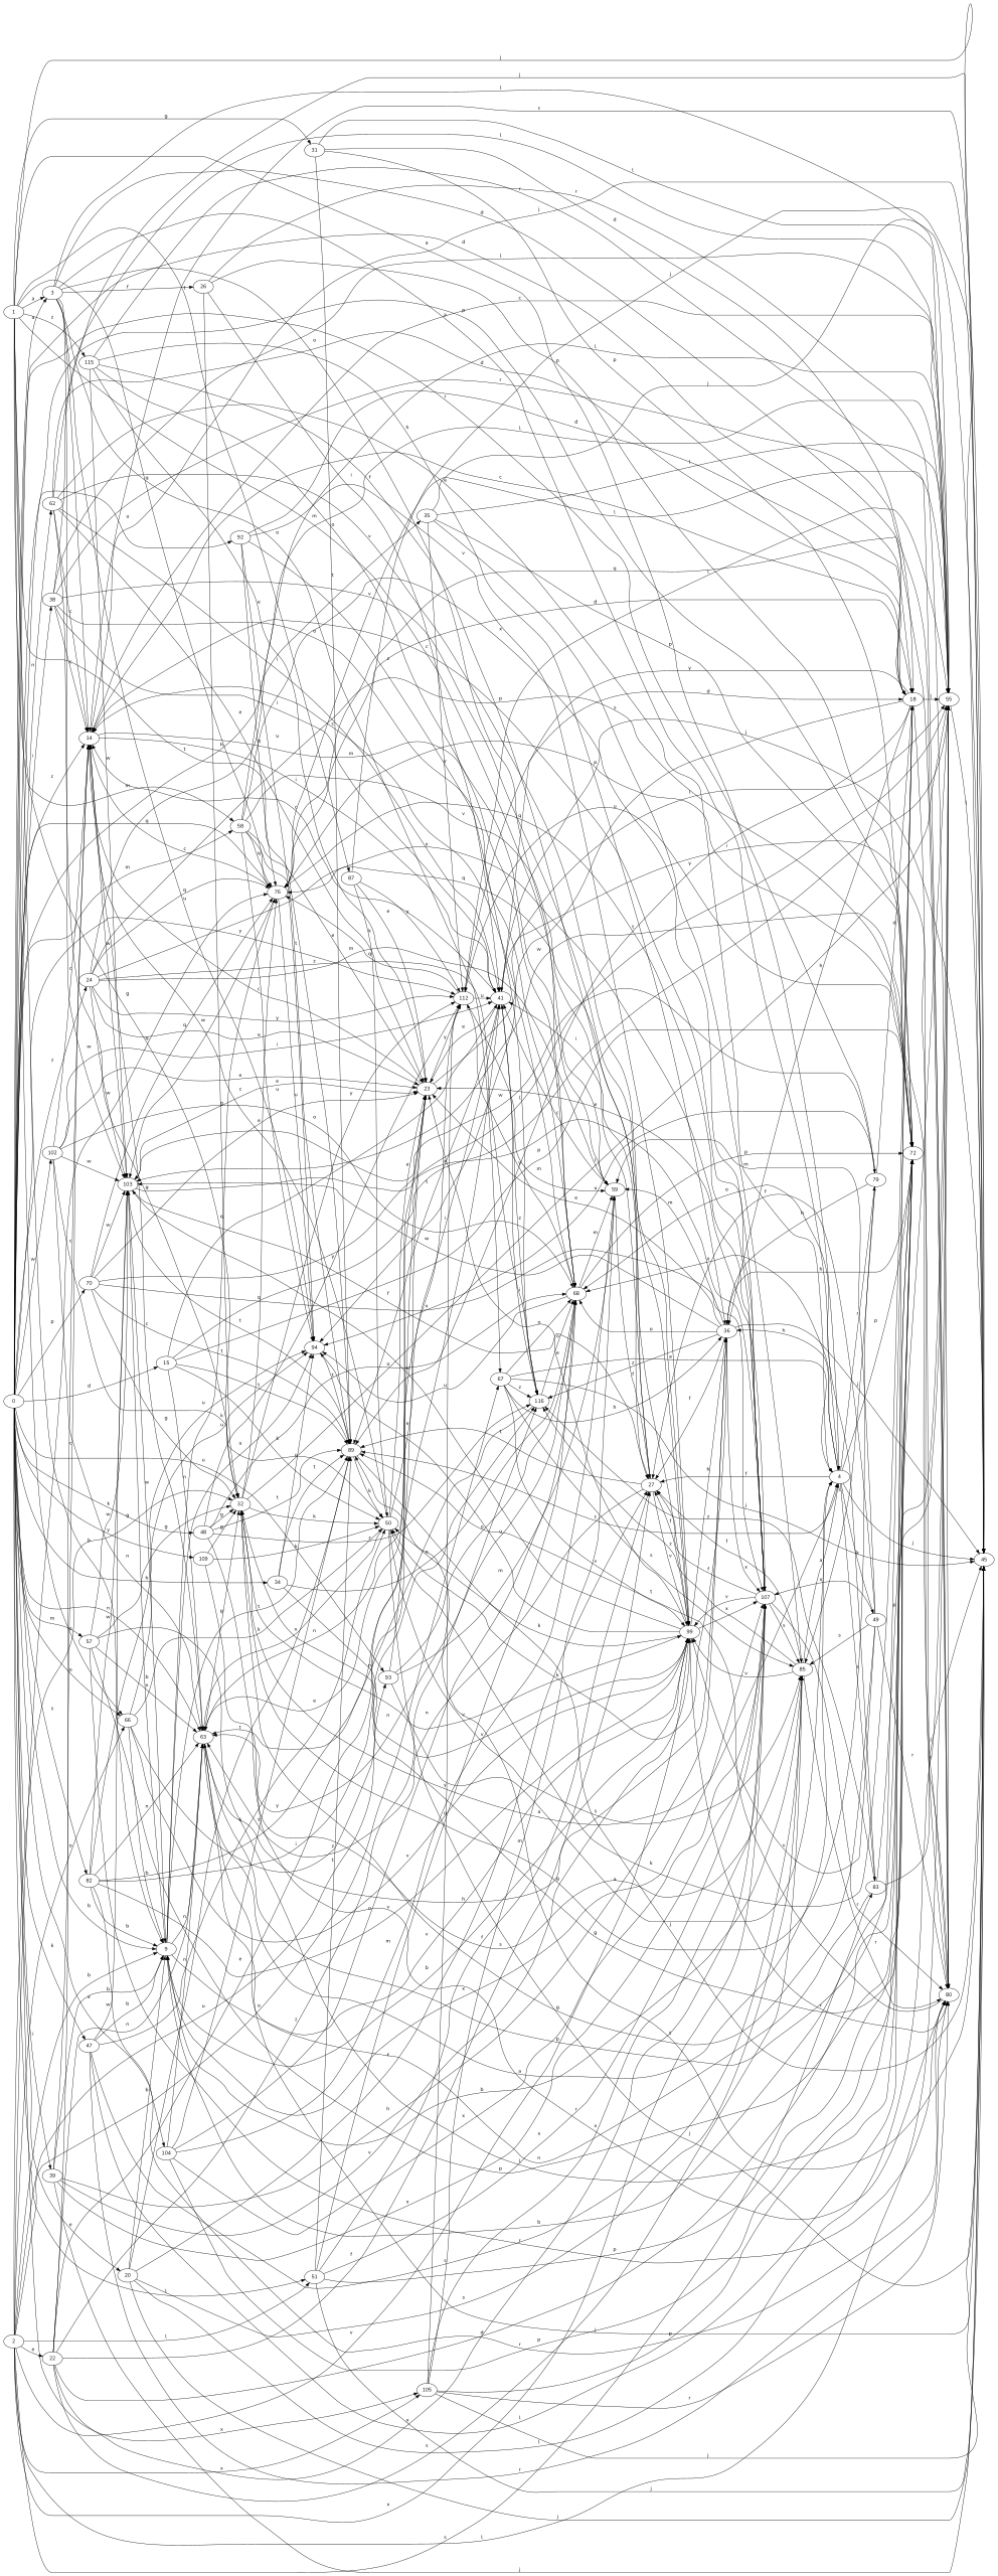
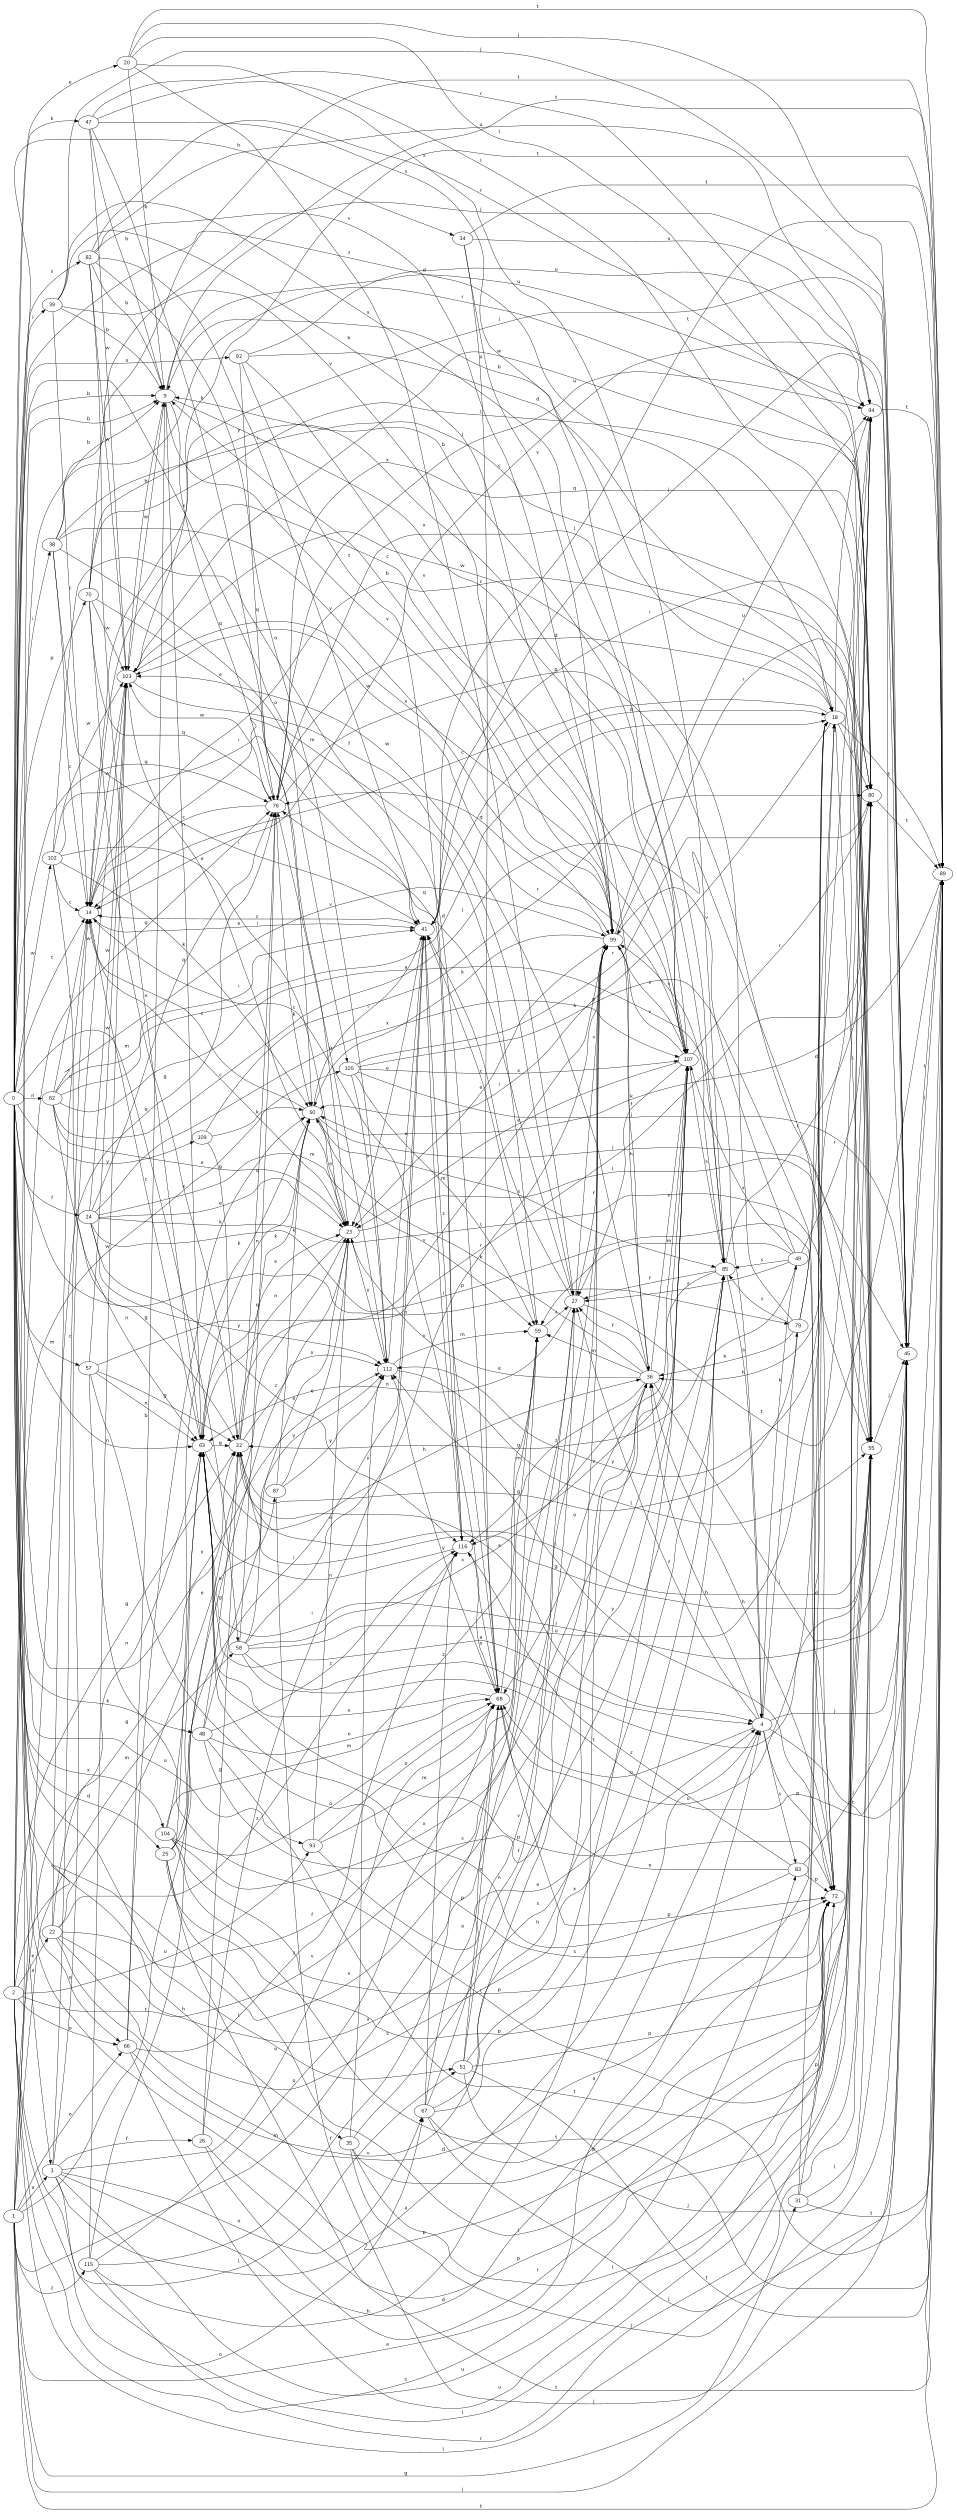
  strict digraph {
    fontname=Nunito
    rankdir=LR
    node [fontname=Nunito]
    edge [fontname=Nunito]
    0
    3
    9
    14
-   15
+   15 [label=25]
    18
    20
    24
    34
    35
    38
    39
    47
    48
    51
    57
    58
    62
    63
    66
    70
    72
    76
    79
    82
    92
    93
    102
    104
    105
    109
    112
    4
    55
    67
    26
    68
    94
    103
    89
    99
    107
    45
    59
    41
    50
    36
    80
    27
    85
    23
    116
    32
    1
    31
    87
    115
    83
    49
    2
    22
    0 -> 3 [label=a]
    0 -> 9 [label=b]
    0 -> 14 [label=c]
    0 -> 15 [label=d]
    0 -> 18 [label=d]
    0 -> 20 [label=e]
    0 -> 24 [label=f]
    0 -> 34 [label=h]
    0 -> 35 [label=h]
    0 -> 38 [label=i]
    0 -> 39 [label=i]
    0 -> 47 [label=k]
    0 -> 48 [label=k]
    0 -> 51 [label=l]
    0 -> 57 [label=m]
    0 -> 58 [label=m]
    0 -> 62 [label=n]
    0 -> 63 [label=n]
    0 -> 66 [label=o]
    0 -> 70 [label=p]
    0 -> 72 [label=p]
    0 -> 76 [label=q]
-   0 -> 79 [label=r]
+   0 -> 79 [label=n]
    0 -> 82 [label=s]
    0 -> 92 [label=u]
    0 -> 93 [label=u]
    0 -> 102 [label=w]
    0 -> 104 [label=x]
    0 -> 105 [label=x]
    0 -> 109 [label=y]
    0 -> 112 [label=y]
    3 -> 14 [label=c]
    3 -> 18 [label=d]
    3 -> 4 [label=a]
    3 -> 55 [label=l]
    3 -> 67 [label=o]
    3 -> 26 [label=f]
    3 -> 68 [label=o]
    3 -> 94 [label=u]
    3 -> 103 [label=w]
    9 -> 63 [label=n]
    9 -> 76 [label=q]
    9 -> 94 [label=u]
    9 -> 103 [label=w]
    9 -> 89 [label=t]
    9 -> 99 [label=v]
    9 -> 107 [label=x]
    14 -> 103 [label=w]
    14 -> 45 [label=j]
    14 -> 59 [label=m]
    14 -> 41 [label=i]
    15 -> 63 [label=n]
    15 -> 72 [label=p]
    15 -> 55 [label=l]
    15 -> 89 [label=t]
    15 -> 41 [label=i]
    15 -> 50 [label=k]
    18 -> 9 [label=b]
    18 -> 14 [label=c]
    18 -> 112 [label=y]
    18 -> 55 [label=l]
    18 -> 94 [label=u]
    18 -> 89 [label=t]
    18 -> 50 [label=k]
    18 -> 36 [label=h]
    18 -> 80 [label=r]
    20 -> 9 [label=b]
    20 -> 55 [label=l]
    20 -> 89 [label=t]
    20 -> 45 [label=j]
    20 -> 27 [label=f]
    20 -> 85 [label=s]
    24 -> 72 [label=p]
    24 -> 76 [label=q]
    24 -> 112 [label=y]
    24 -> 55 [label=l]
    24 -> 103 [label=w]
    24 -> 107 [label=x]
    24 -> 59 [label=m]
    24 -> 23 [label=e]
    24 -> 116 [label=z]
    34 -> 68 [label=o]
    34 -> 94 [label=u]
    34 -> 89 [label=t]
    34 -> 99 [label=v]
    35 -> 72 [label=p]
    35 -> 112 [label=y]
    35 -> 55 [label=l]
    35 -> 45 [label=j]
    35 -> 85 [label=s]
    38 -> 14 [label=c]
    38 -> 55 [label=l]
    38 -> 68 [label=o]
    38 -> 99 [label=v]
    38 -> 45 [label=j]
    38 -> 41 [label=i]
    38 -> 80 [label=r]
    39 -> 9 [label=b]
    39 -> 14 [label=c]
    39 -> 99 [label=v]
    39 -> 107 [label=x]
    39 -> 45 [label=j]
    39 -> 36 [label=h]
    47 -> 9 [label=b]
    47 -> 55 [label=l]
    47 -> 103 [label=w]
    47 -> 50 [label=k]
    47 -> 80 [label=r]
    47 -> 85 [label=s]
    48 -> 112 [label=y]
    48 -> 68 [label=o]
    48 -> 89 [label=t]
    48 -> 85 [label=s]
    48 -> 116 [label=z]
    48 -> 32 [label=g]
    51 -> 72 [label=p]
    51 -> 68 [label=o]
    51 -> 89 [label=t]
    51 -> 107 [label=x]
    51 -> 45 [label=j]
    51 -> 27 [label=f]
    57 -> 63 [label=n]
    57 -> 72 [label=p]
    57 -> 55 [label=l]
    57 -> 103 [label=w]
    57 -> 80 [label=r]
    57 -> 32 [label=g]
    58 -> 76 [label=q]
    58 -> 55 [label=l]
    58 -> 94 [label=u]
    58 -> 89 [label=t]
    58 -> 99 [label=v]
    58 -> 107 [label=x]
    58 -> 23 [label=e]
    62 -> 14 [label=c]
    62 -> 18 [label=d]
    62 -> 4 [label=a]
    62 -> 55 [label=l]
    62 -> 99 [label=v]
    62 -> 41 [label=i]
    62 -> 23 [label=e]
    62 -> 32 [label=g]
    63 -> 14 [label=c]
    63 -> 72 [label=p]
    63 -> 4 [label=a]
    63 -> 45 [label=j]
    63 -> 36 [label=h]
    63 -> 23 [label=e]
    63 -> 32 [label=g]
    66 -> 9 [label=b]
    66 -> 94 [label=u]
    66 -> 99 [label=v]
    66 -> 50 [label=k]
    66 -> 116 [label=z]
    70 -> 76 [label=q]
    70 -> 55 [label=l]
    70 -> 103 [label=w]
    70 -> 89 [label=t]
    70 -> 107 [label=x]
    70 -> 23 [label=e]
    70 -> 32 [label=g]
    72 -> 112 [label=y]
    72 -> 36 [label=h]
    76 -> 14 [label=c]
    76 -> 18 [label=d]
    76 -> 72 [label=p]
    76 -> 55 [label=l]
    76 -> 94 [label=u]
    76 -> 103 [label=w]
+   76 -> 50 [label=k]
    79 -> 18 [label=d]
    79 -> 94 [label=u]
    79 -> 103 [label=w]
    79 -> 36 [label=h]
    79 -> 85 [label=s]
    79 -> 32 [label=g]
    82 -> 9 [label=b]
    82 -> 63 [label=n]
    82 -> 112 [label=y]
    82 -> 94 [label=u]
    82 -> 103 [label=w]
    82 -> 99 [label=v]
    82 -> 41 [label=i]
    82 -> 80 [label=r]
    92 -> 18 [label=d]
    92 -> 76 [label=q]
    92 -> 94 [label=u]
    92 -> 99 [label=v]
    92 -> 116 [label=z]
    93 -> 4 [label=a]
    93 -> 68 [label=o]
    93 -> 59 [label=m]
    93 -> 23 [label=e]
    102 -> 14 [label=c]
    102 -> 63 [label=n]
    102 -> 68 [label=o]
    102 -> 103 [label=w]
    102 -> 41 [label=i]
    102 -> 50 [label=k]
    102 -> 23 [label=e]
    104 -> 63 [label=n]
    104 -> 72 [label=p]
    104 -> 68 [label=o]
    104 -> 89 [label=t]
    104 -> 107 [label=x]
    104 -> 59 [label=m]
    105 -> 72 [label=p]
    105 -> 112 [label=y]
    105 -> 107 [label=x]
    105 -> 45 [label=j]
    105 -> 59 [label=m]
    105 -> 80 [label=r]
    109 -> 50 [label=k]
    109 -> 80 [label=r]
    109 -> 32 [label=g]
    112 -> 76 [label=q]
    112 -> 55 [label=l]
    112 -> 59 [label=m]
    112 -> 41 [label=u]
    4 -> 72 [label=p]
    4 -> 79 [label=r]
    4 -> 68 [label=o]
    4 -> 89 [label=t]
    4 -> 45 [label=j]
    4 -> 36 [label=h]
    4 -> 27 [label=f]
    4 -> 83 [label=s]
    4 -> 49 [label=k]
    55 -> 14 [label=c]
    55 -> 45 [label=j]
    55 -> 32 [label=g]
    67 -> 4 [label=a]
    67 -> 68 [label=o]
    67 -> 99 [label=v]
    67 -> 45 [label=j]
    67 -> 36 [label=h]
    67 -> 85 [label=s]
    67 -> 116 [label=z]
    26 -> 72 [label=p]
    26 -> 41 [label=i]
    26 -> 80 [label=r]
    26 -> 32 [label=g]
    68 -> 14 [label=c]
    68 -> 63 [label=n]
    68 -> 72 [label=p]
    68 -> 112 [label=y]
    68 -> 94 [label=u]
    68 -> 59 [label=m]
    94 -> 89 [label=t]
    103 -> 9 [label=b]
    103 -> 89 [label=t]
    103 -> 107 [label=x]
    103 -> 27 [label=f]
    103 -> 23 [label=e]
    89 -> 45 [label=j]
    89 -> 50 [label=k]
    99 -> 9 [label=b]
    99 -> 94 [label=u]
    99 -> 103 [label=w]
    99 -> 107 [label=x]
    99 -> 50 [label=k]
    99 -> 36 [label=h]
    99 -> 80 [label=r]
    99 -> 27 [label=f]
    99 -> 23 [label=e]
    107 -> 14 [label=c]
    107 -> 76 [label=q]
    107 -> 99 [label=v]
    107 -> 80 [label=r]
    107 -> 27 [label=f]
    107 -> 85 [label=s]
    107 -> 23 [label=e]
    45 -> 14 [label=c]
    45 -> 89 [label=t]
    59 -> 41 [label=c]
    59 -> 27 [label=f]
    41 -> 14 [label=c]
    41 -> 18 [label=d]
    41 -> 89 [label=t]
    41 -> 45 [label=j]
    41 -> 23 [label=e]
    41 -> 116 [label=z]
    50 -> 14 [label=c]
    50 -> 63 [label=n]
    50 -> 45 [label=j]
    50 -> 41 [label=i]
    50 -> 85 [label=s]
    50 -> 23 [label=e]
    36 -> 68 [label=o]
    36 -> 103 [label=w]
    36 -> 107 [label=x]
    36 -> 45 [label=j]
    36 -> 59 [label=m]
    36 -> 50 [label=k]
    36 -> 27 [label=f]
    36 -> 23 [label=e]
    36 -> 116 [label=z]
    80 -> 76 [label=q]
    80 -> 103 [label=w]
    80 -> 89 [label=t]
    80 -> 41 [label=i]
    27 -> 63 [label=n]
    27 -> 76 [label=q]
    27 -> 89 [label=t]
    27 -> 99 [label=v]
    27 -> 41 [label=i]
    85 -> 9 [label=b]
    85 -> 4 [label=a]
    85 -> 99 [label=v]
    85 -> 80 [label=r]
    85 -> 27 [label=f]
    85 -> 116 [label=z]
    23 -> 14 [label=c]
    23 -> 63 [label=n]
    23 -> 112 [label=y]
    23 -> 55 [label=l]
    116 -> 63 [label=n]
    116 -> 68 [label=o]
    116 -> 41 [label=i]
    32 -> 76 [label=q]
    32 -> 112 [label=y]
    32 -> 4 [label=a]
    32 -> 55 [label=l]
    32 -> 99 [label=v]
    32 -> 50 [label=k]
    1 -> 3 [label=a]
    1 -> 9 [label=b]
    1 -> 58 [label=m]
    1 -> 66 [label=o]
    1 -> 76 [label=q]
    1 -> 4 [label=a]
    1 -> 89 [label=t]
    1 -> 45 [label=j]
    1 -> 59 [label=m]
    1 -> 32 [label=g]
    1 -> 31 [label=g]
    1 -> 87 [label=t]
    1 -> 115 [label=z]
    31 -> 18 [label=d]
    31 -> 72 [label=p]
    31 -> 55 [label=l]
    31 -> 89 [label=t]
    87 -> 112 [label=y]
    87 -> 45 [label=j]
    87 -> 50 [label=k]
    87 -> 23 [label=e]
    115 -> 68 [label=o]
    115 -> 103 [label=w]
    115 -> 36 [label=h]
    115 -> 80 [label=r]
    115 -> 27 [label=f]
    115 -> 23 [label=e]
    83 -> 63 [label=n]
    83 -> 72 [label=p]
    83 -> 68 [label=o]
    83 -> 45 [label=j]
    83 -> 116 [label=z]
    49 -> 99 [label=v]
    49 -> 107 [label=x]
    49 -> 59 [label=m]
    49 -> 80 [label=r]
    49 -> 27 [label=f]
    49 -> 85 [label=s]
    49 -> 32 [label=g]
    2 -> 9 [label=b]
    2 -> 51 [label=l]
    2 -> 66 [label=o]
    2 -> 76 [label=q]
    2 -> 93 [label=u]
    2 -> 105 [label=x]
    2 -> 55 [label=l]
    2 -> 67 [label=o]
    2 -> 99 [label=v]
    2 -> 107 [label=x]
    2 -> 32 [label=g]
    2 -> 83 [label=s]
    2 -> 22 [label=e]
    22 -> 14 [label=c]
    22 -> 18 [label=d]
    22 -> 63 [label=n]
    22 -> 107 [label=x]
    22 -> 27 [label=f]
    22 -> 85 [label=s]
    22 -> 23 [label=e]
    22 -> 116 [label=z]
  }
